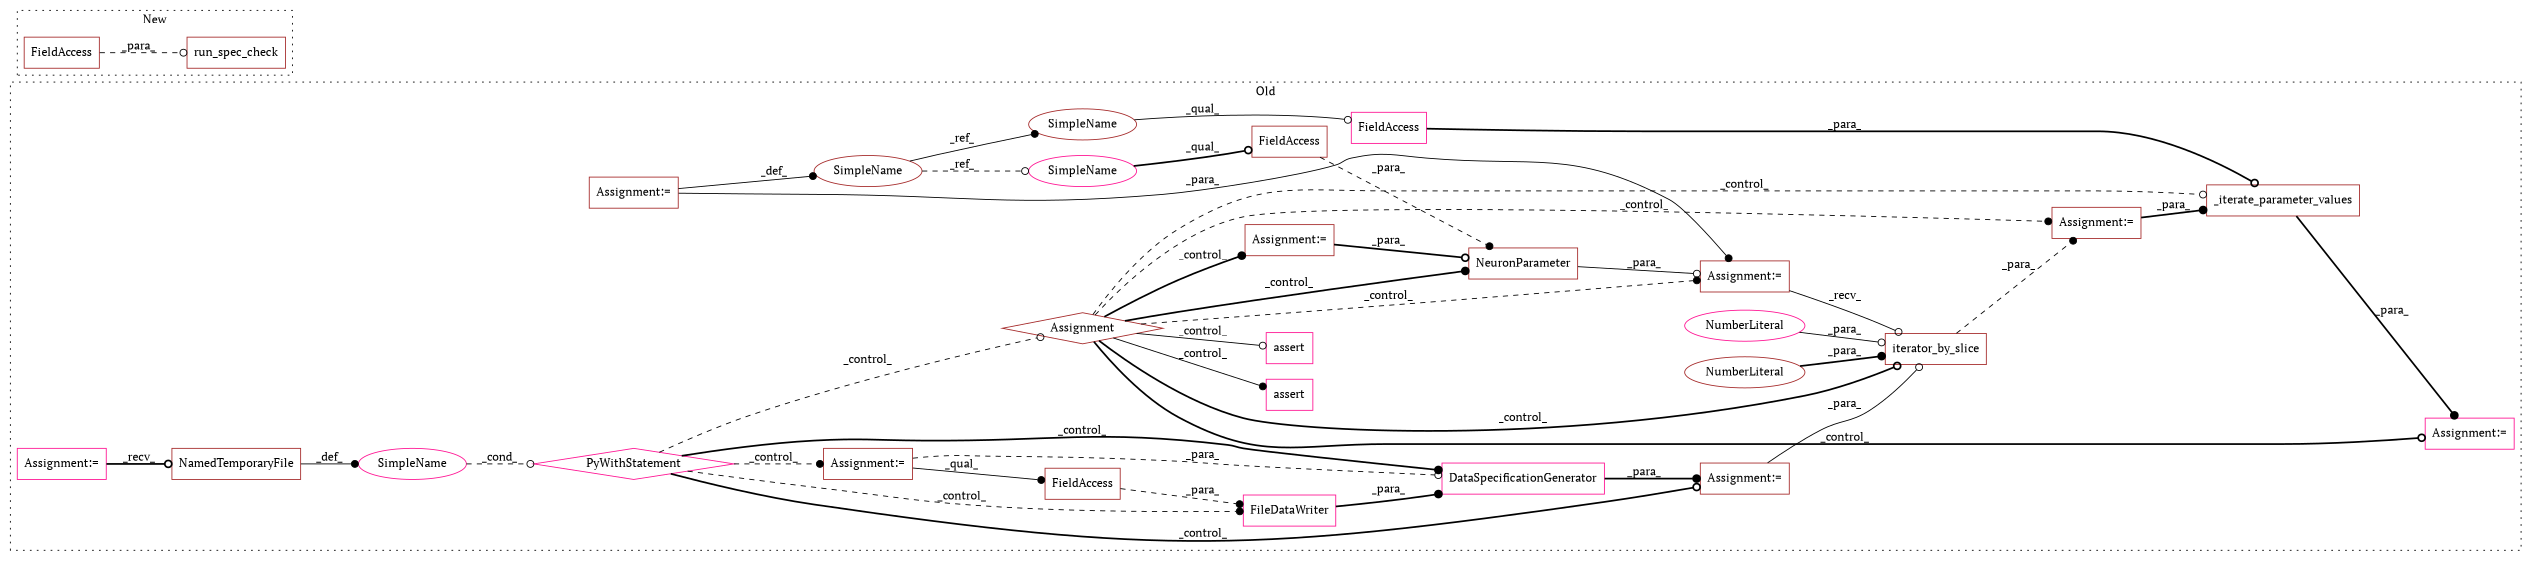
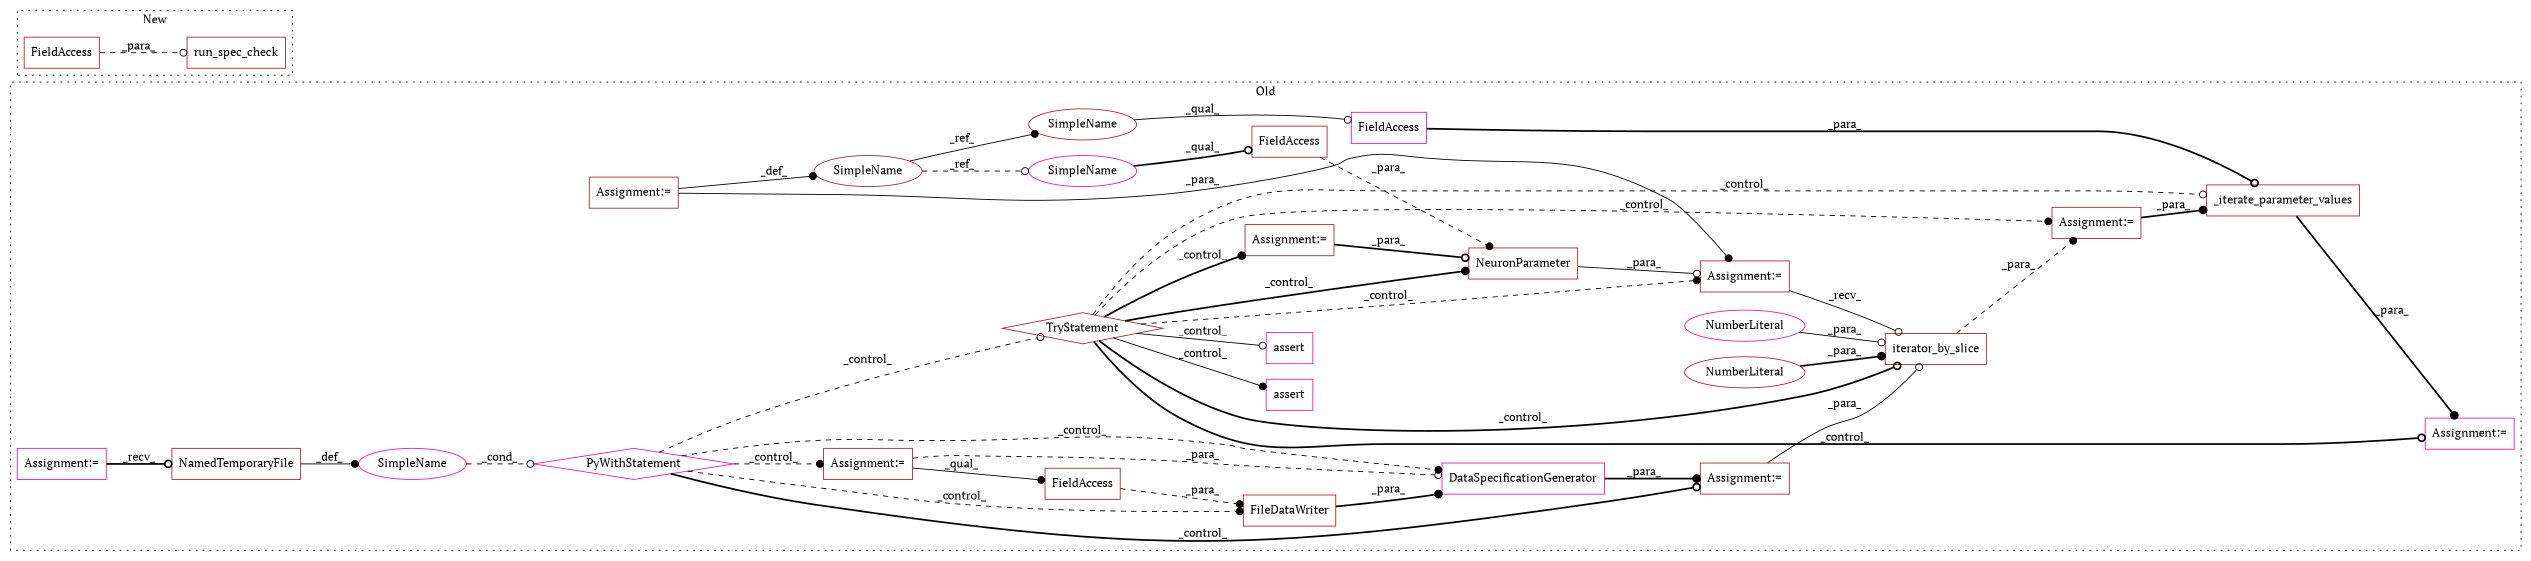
  digraph {
    fontname="PT Serif"
    rankdir=LR
    node [a=7 color=brown fontname="PT Serif" l=1 s=3258 shape=box]
    edge [arrowhead=dot fontname="PT Serif" style=dashed]
    n1 [a=6 color=deeppink l=7 label=assert s=3402]
    n2 [a=32 l=20 label=NamedTemporaryFile s=3030]
    n3 [a=42 color=deeppink label=SimpleName shape=ellipse l="" s=""]
    n4 [a=104 color=deeppink l="10,2" label=PyWithStatement s="3011,3050" shape=diamond]
    n5 [a=32 l="18,1" label=iterator_by_slice s="3298,3324"]
    n6 [a=34 color=deeppink label=NumberLiteral s=3318 shape=ellipse]
    n7 [a=34 label=NumberLiteral s=3316 shape=ellipse]
    n8 [a=6 color=deeppink l=7 label=assert s=3462]
-   n9 [a=54 l=4 label=Assignment s=3155 shape=diamond]
+   n9 [a=54 l=4 label=TryStatement s=3155 shape=diamond]
    n10 [a=32 l="16,1" label=NeuronParameter s="3236,3272"]
    n11 [a=22 l=14 label=FieldAccess]
    n12 [a=42 l=8 label=SimpleName s=2933 shape=ellipse]
    n13 [a=22 color=deeppink l=14 label=FieldAccess s=3377]
-   n14 [a=32 color=deeppink l="15,1" label=FileDataWriter s="3116,3140"]
+   n14 [a=32 l="15,1" label=FileDataWriter s="3116,3140"]
    n15 [a=22 l=9 label=FieldAccess s=3131]
    n16 [a=32 l="26,1" label=_iterate_parameter_values s="3342,3391"]
    n17 [l=8 label="Assignment:=" s=2933]
    n18 [label="Assignment:=" s=3174]
    n19 [label="Assignment:=" s=3235]
    n20 [label="Assignment:=" s=3291]
    n21 [color=deeppink label="Assignment:=" s=3341]
    n22 [label="Assignment:=" s=3088]
    n23 [color=deeppink l=8 label="Assignment:=" s=2915]
    n24 [l=4 label="Assignment:=" s=3072]
    n25 [a=32 color=deeppink l="27,1" label=DataSpecificationGenerator s="3089,3146"]
    n26 [a=42 color=deeppink l=8 label=SimpleName shape=ellipse]
    n27 [a=42 l=8 label=SimpleName s=3377 shape=ellipse]
    n28 [a=32 l="15,1" label=run_spec_check s="3841,3874"]
    n29 [a=22 l=18 label=FieldAccess s=3856]
    subgraph cluster_1 {
      label=Old
      style=dotted
      n1
      n2
      n3
      n4
      n5
      n6
      n7
      n8
      n9
      n10
      n11
      n12
      n13
      n14
      n15
      n16
      n17
      n18
      n19
      n20
      n21
      n22
      n23
      n24
      n25
      n26
      n27
    }
    subgraph cluster_2 {
      label=New
      style=dotted
      n28
      n29
    }
    n2 -> n3 [label=_def_ style=solid]
    n3 -> n4 [arrowhead=odot label=_cond_]
    n4 -> n9 [arrowhead=odot label=_control_]
    n4 -> n14 [label=_control_]
    n4 -> n22 [arrowhead=odot label=_control_ style=bold]
    n4 -> n24 [label=_control_]
-   n4 -> n25 [label=_control_ style=bold]
+   n4 -> n25 [label=_control_]
    n5 -> n20 [label=_para_]
    n6 -> n5 [arrowhead=odot label=_para_ style=solid]
    n7 -> n5 [label=_para_ style=bold]
    n9 -> n1 [label=_control_ style=solid]
    n9 -> n5 [arrowhead=odot label=_control_ style=bold]
    n9 -> n8 [arrowhead=odot label=_control_ style=solid]
    n9 -> n10 [label=_control_ style=bold]
    n9 -> n16 [arrowhead=odot label=_control_]
    n9 -> n18 [label=_control_ style=bold]
    n9 -> n19 [label=_control_]
    n9 -> n20 [label=_control_]
    n9 -> n21 [arrowhead=odot label=_control_ style=bold]
    n10 -> n19 [arrowhead=odot label=_para_ style=solid]
    n11 -> n10 [label=_para_]
    n12 -> n26 [arrowhead=odot label=_ref_]
    n12 -> n27 [label=_ref_ style=solid]
    n13 -> n16 [arrowhead=odot label=_para_ style=bold]
    n14 -> n25 [label=_para_ style=bold]
    n15 -> n14 [label=_para_]
    n16 -> n21 [label=_para_ style=bold]
    n17 -> n12 [label=_def_ style=solid]
    n17 -> n19 [label=_para_ style=solid]
    n18 -> n10 [arrowhead=odot label=_para_ style=bold]
    n19 -> n5 [arrowhead=odot label=_recv_ style=solid]
    n20 -> n16 [label=_para_ style=bold]
    n22 -> n5 [arrowhead=odot label=_para_ style=solid]
    n23 -> n2 [arrowhead=odot label=_recv_ style=bold]
    n24 -> n15 [label=_qual_ style=solid]
    n24 -> n25 [arrowhead=odot label=_para_]
    n25 -> n22 [label=_para_ style=bold]
    n26 -> n11 [arrowhead=odot label=_qual_ style=bold]
    n27 -> n13 [arrowhead=odot label=_qual_ style=solid]
    n29 -> n28 [arrowhead=odot label=_para_]
  }
